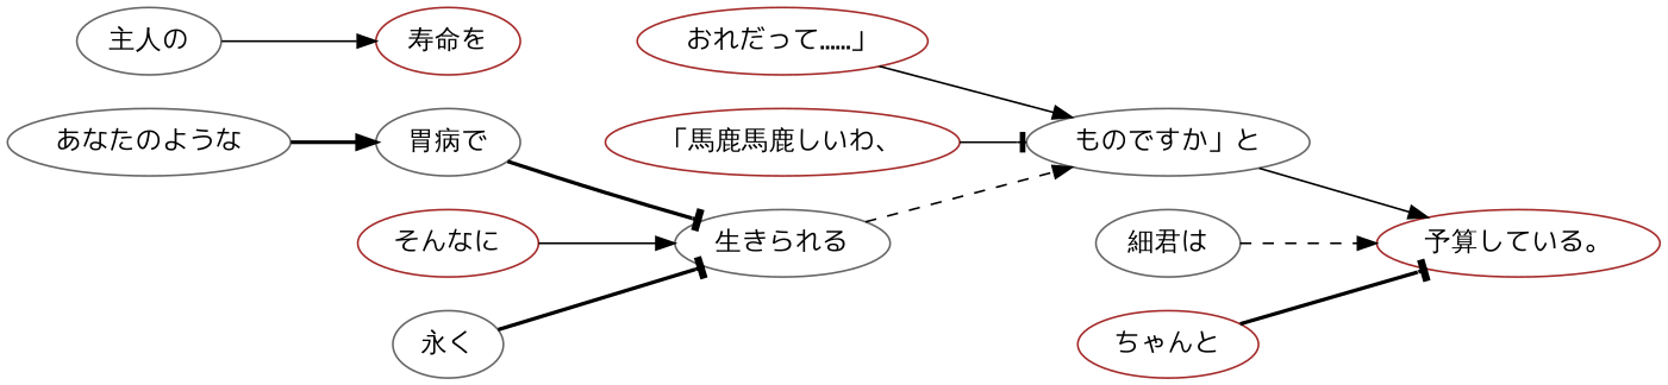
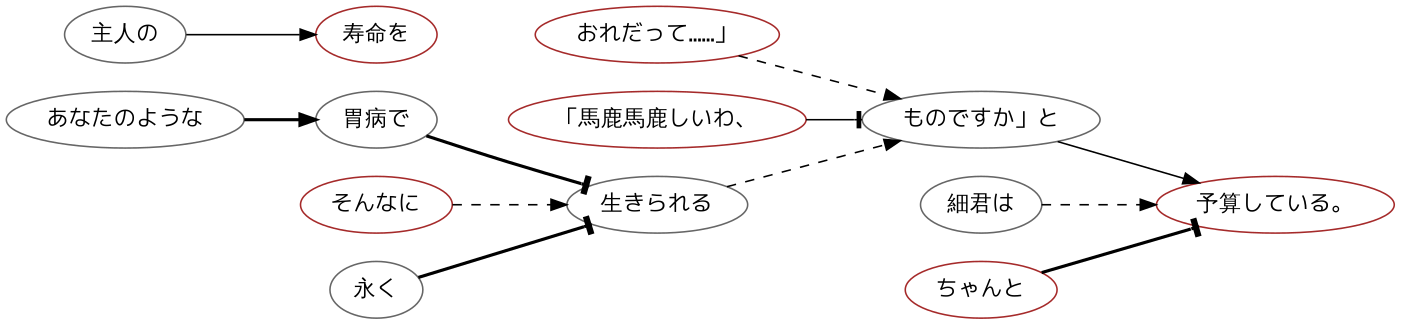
  digraph {
    fontname="DejaVu Sans Mono"
    rankdir=LR
    node [color=gray40 fontname="DejaVu Sans Mono"]
    edge [arrowhead=normal fontname="DejaVu Sans Mono" style=dashed]
    n1 [color=brown label="おれだって……」"]
    n2 [label="ものですか」と"]
    n3 [color=brown label="予算している。"]
    n4 [color=brown label="「馬鹿馬鹿しいわ、"]
    n5 [label="あなたのような"]
    n6 [label="胃病で"]
    n7 [label="生きられる"]
    n8 [color=brown label="そんなに"]
    n9 [label="永く"]
    n10 [label="細君は"]
    n11 [color=brown label="ちゃんと"]
    n12 [label="主人の"]
    n13 [color=brown label="寿命を"]
-   n1 -> n2 [style=solid]
+   n1 -> n2
    n2 -> n3 [style=solid]
    n4 -> n2 [arrowhead=tee style=solid]
    n5 -> n6 [style=bold]
    n6 -> n7 [arrowhead=tee style=bold]
    n7 -> n2
-   n8 -> n7 [style=solid]
+   n8 -> n7
    n9 -> n7 [arrowhead=tee style=bold]
    n10 -> n3
    n11 -> n3 [arrowhead=tee style=bold]
    n12 -> n13 [style=solid]
  }
